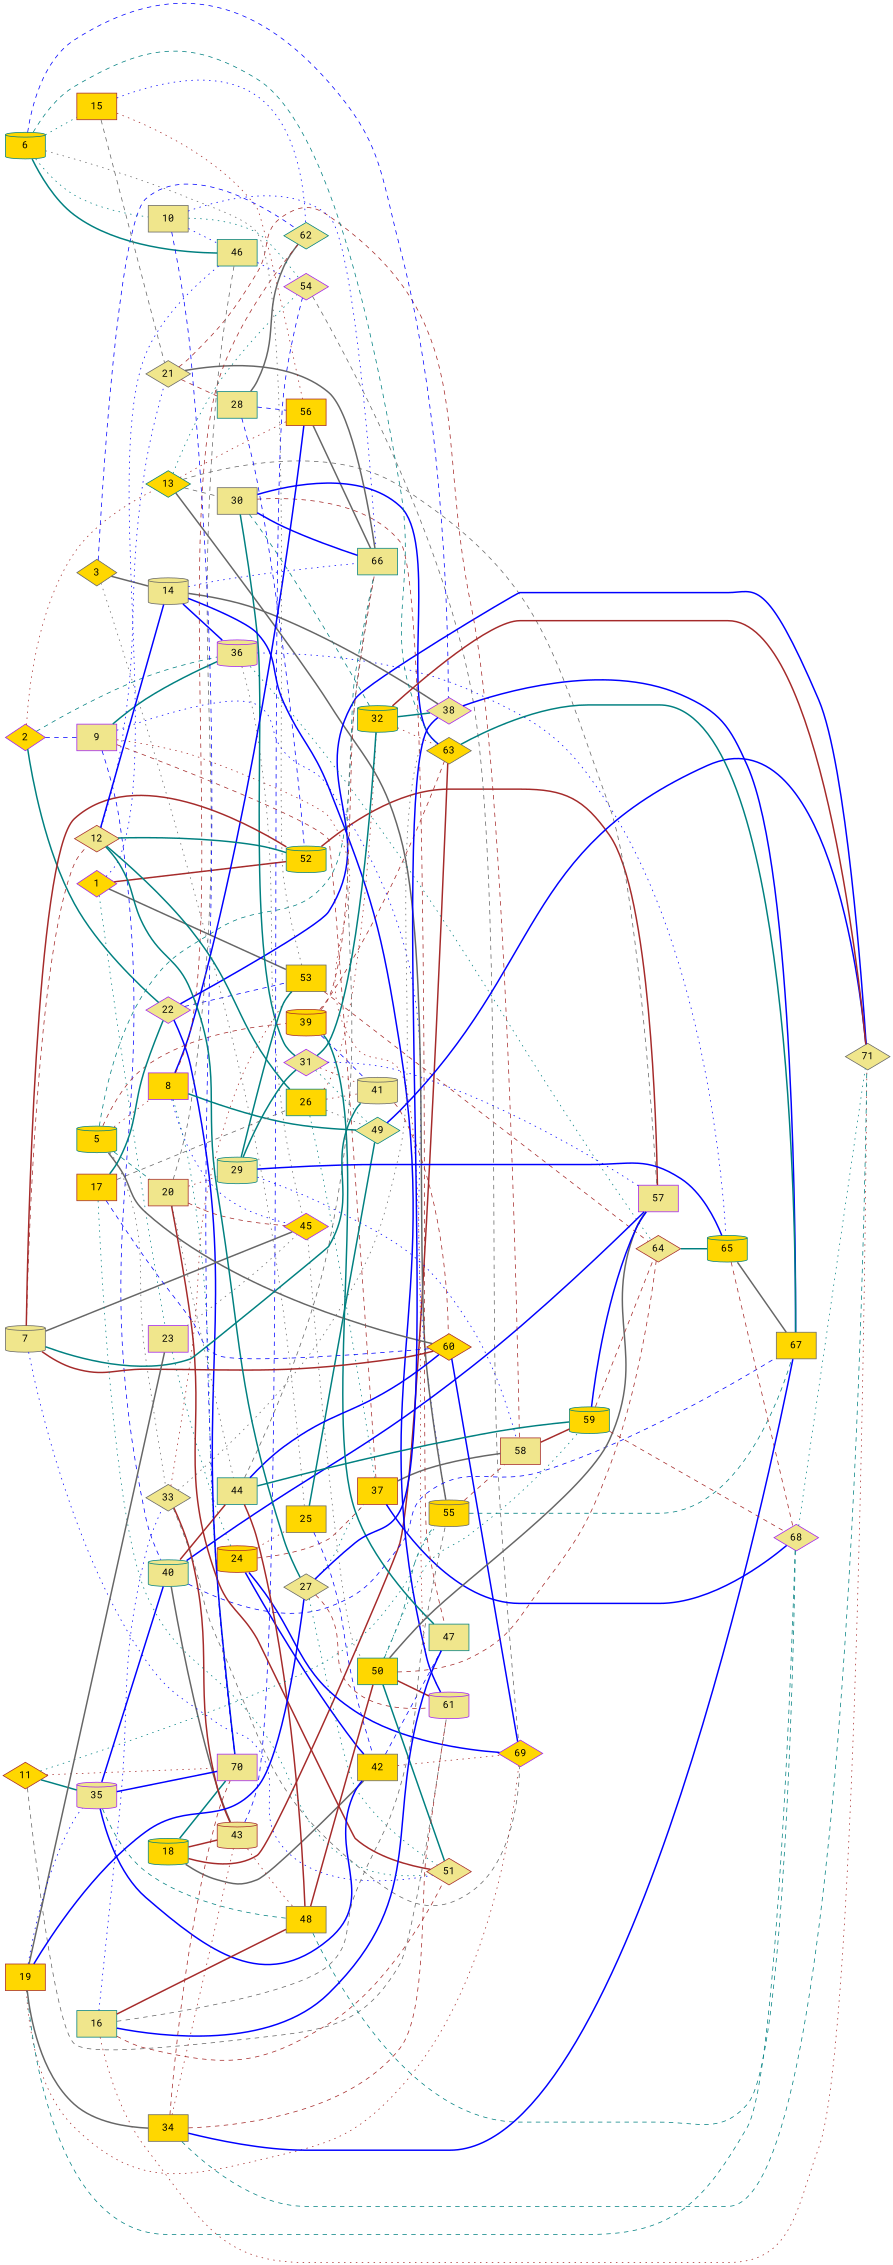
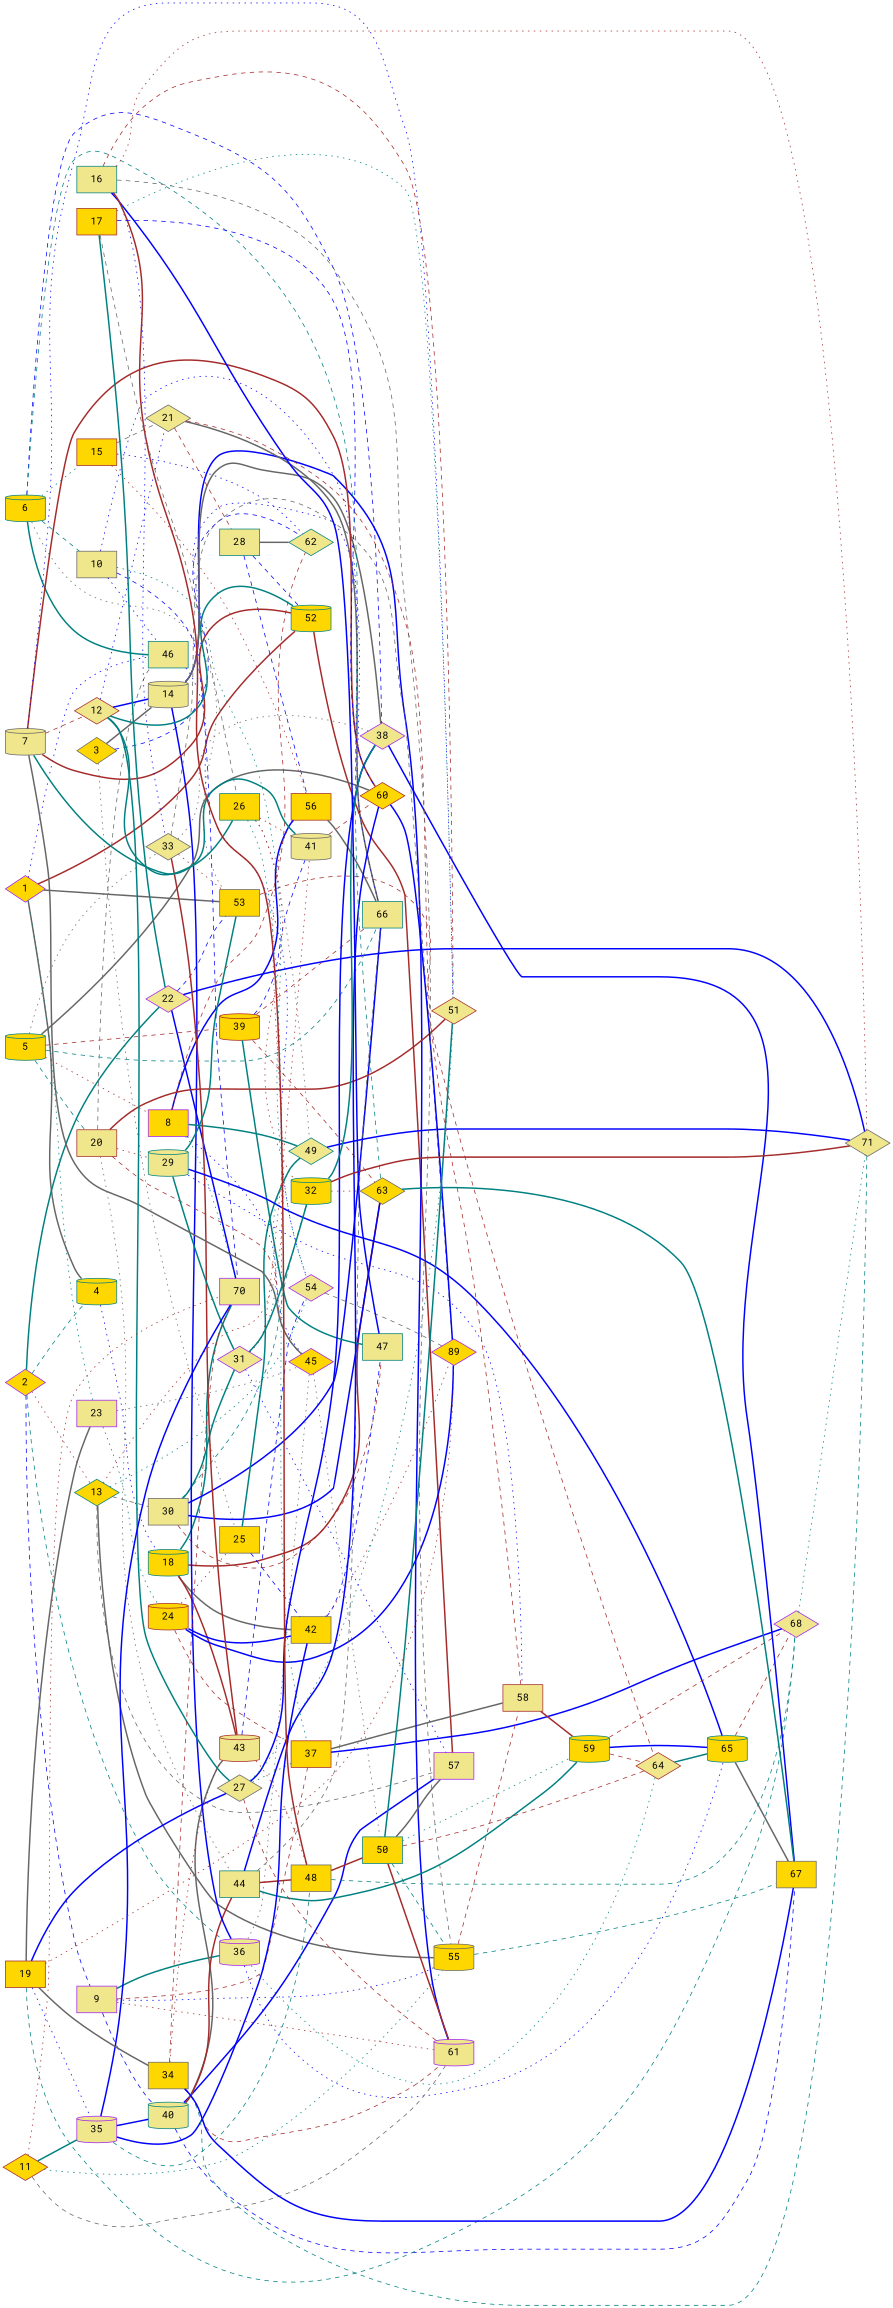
  graph {
    fontname="Roboto Mono"
    rankdir=LR
    node [color=teal fillcolor=khaki fontname="Roboto Mono" shape=box style=filled]
    edge [color=blue fontname="Roboto Mono" style=bold weight=1.0]
    1 [color=purple fillcolor=gold shape=diamond]
+   4 [fillcolor=gold shape=cylinder]
    23 [color=purple]
    46
    52 [fillcolor=gold shape=cylinder]
    53 [color=gray40 fillcolor=gold]
    18 [fillcolor=gold shape=cylinder]
    45 [color=purple fillcolor=gold shape=diamond]
    24 [color=brown fillcolor=gold shape=cylinder]
    54 [color=purple shape=diamond]
    57 [color=purple]
    64 [color=brown shape=diamond]
    2 [color=purple fillcolor=gold shape=diamond]
    9 [color=purple]
    13 [fillcolor=gold shape=diamond]
    22 [color=purple shape=diamond]
    36 [color=purple shape=cylinder]
    37 [color=brown fillcolor=gold]
    40 [shape=cylinder]
    55 [color=gray40 fillcolor=gold shape=cylinder]
    61 [color=purple shape=cylinder]
    56 [color=brown fillcolor=gold]
    30 [color=gray40]
    70 [color=purple]
    71 [color=gray40 shape=diamond]
    65 [fillcolor=gold shape=cylinder]
    3 [color=gray40 fillcolor=gold shape=diamond]
    14 [color=gray40 shape=cylinder]
    25 [color=gray40 fillcolor=gold]
    62 [shape=diamond]
    66
    38 [color=purple shape=diamond]
    49 [shape=diamond]
    42 [color=gray40 fillcolor=gold]
    63 [color=gray40 fillcolor=gold shape=diamond]
    43 [color=brown shape=cylinder]
    21 [color=gray40 shape=diamond]
    28
    58 [color=brown]
    5 [fillcolor=gold shape=cylinder]
    8 [color=purple fillcolor=gold]
    20 [color=brown]
    33 [color=gray40 shape=diamond]
    39 [color=brown fillcolor=gold shape=cylinder]
    60 [color=brown fillcolor=gold shape=diamond]
    51 [color=brown shape=diamond]
    29 [shape=cylinder]
    44
-   69 [color=purple fillcolor=gold shape=diamond]
+   69 [color=purple fillcolor=gold shape=diamond label=89]
    41 [color=gray40 shape=cylinder]
    47
    6 [fillcolor=gold shape=cylinder]
    10 [color=gray40]
    15 [color=brown fillcolor=gold]
    67 [color=gray40 fillcolor=gold]
    7 [color=gray40 shape=cylinder]
    12 [color=brown shape=diamond]
    26 [fillcolor=gold]
    27 [color=gray40 shape=diamond]
    50 [fillcolor=gold]
    68 [color=purple shape=diamond]
    11 [color=brown fillcolor=gold shape=diamond]
    35 [color=purple shape=cylinder]
    48 [color=gray40 fillcolor=gold]
    32 [fillcolor=gold shape=cylinder]
    31 [color=purple shape=diamond]
    16
    17 [color=brown fillcolor=gold]
    19 [color=brown fillcolor=gold]
    34 [color=gray40 fillcolor=gold]
    59 [fillcolor=gold shape=cylinder]
+   1 -- 4 [color=gray40]
    1 -- 23 [color=teal style=dotted]
    1 -- 46 [style=dotted weight=2.0]
    1 -- 52 [color=brown]
    1 -- 53 [color=gray40]
+   4 -- 18 [style=dotted]
    23 -- 45 [color=gray40 style=dotted]
    23 -- 24 [color=teal style=dotted]
    46 -- 54 [style=dotted]
    52 -- 57 [color=brown weight=2.0]
    53 -- 64 [color=brown style=dashed]
    18 -- 70 [color=teal weight=2.0]
    18 -- 42 [color=gray40]
    18 -- 63 [color=brown]
    18 -- 43 [color=brown]
    45 -- 50 [color=gray40 style=dotted]
    24 -- 37 [color=brown style=dashed]
    24 -- 25 [color=brown style=dotted weight=2.0]
    24 -- 42
    24 -- 69
    54 -- 69 [color=gray40 style=dashed]
    64 -- 65 [color=teal weight=2.0]
+   2 -- 4 [color=teal style=dashed]
    2 -- 9 [style=dashed]
    2 -- 13 [color=brown style=dotted]
    2 -- 22 [color=teal weight=2.0]
    2 -- 36 [color=teal style=dashed]
    9 -- 36 [color=teal]
    9 -- 37 [color=brown style=dashed]
    9 -- 40 [style=dashed]
    9 -- 55 [style=dotted]
    9 -- 61 [color=brown style=dotted]
    13 -- 54 [color=teal style=dotted]
    13 -- 57 [color=gray40 style=dashed]
    13 -- 55 [color=gray40]
    13 -- 56 [color=brown style=dotted]
    13 -- 30 [color=gray40 style=dashed]
    22 -- 53 [style=dashed]
    22 -- 70
    22 -- 71
    36 -- 45 [color=gray40 style=dotted]
    36 -- 64 [color=teal style=dotted]
    36 -- 65 [style=dotted]
    37 -- 58 [color=gray40]
    37 -- 68
    40 -- 57
    40 -- 43 [color=gray40]
    40 -- 44 [color=brown]
    40 -- 67 [style=dashed]
    55 -- 58 [color=brown style=dashed weight=2.0]
    55 -- 67 [color=teal style=dashed]
    56 -- 66 [color=gray40]
    30 -- 66
    30 -- 63
    30 -- 47 [color=brown style=dashed]
    30 -- 32 [color=teal style=dashed]
    30 -- 31 [color=teal]
    65 -- 67 [color=gray40]
    65 -- 68 [color=brown style=dashed]
    3 -- 14 [color=gray40]
    3 -- 25 [color=gray40 style=dotted]
    3 -- 62 [style=dashed weight=2.0]
    14 -- 36
    14 -- 61
    14 -- 66 [style=dotted]
    14 -- 38 [color=gray40]
    25 -- 49 [color=teal weight=2.0]
    25 -- 42 [style=dashed]
    38 -- 67
    49 -- 71
    42 -- 69 [color=brown style=dotted]
    42 -- 47 [style=dashed]
    63 -- 67 [color=teal]
    43 -- 54 [style=dashed]
    43 -- 48 [color=brown style=dotted]
    21 -- 66 [color=gray40]
    21 -- 28 [color=brown style=dashed weight=2.0]
    21 -- 58 [color=brown style=dashed]
    28 -- 52 [style=dashed]
    28 -- 56 [style=dashed weight=2.0]
    28 -- 62 [color=gray40]
    58 -- 59 [color=brown]
    5 -- 66 [color=teal style=dashed]
    5 -- 8 [color=brown style=dotted]
    5 -- 20 [color=teal style=dashed]
    5 -- 33 [color=gray40 style=dotted]
    5 -- 39 [color=brown style=dashed]
    5 -- 60 [color=gray40]
    8 -- 45 [style=dotted]
    8 -- 56
    8 -- 70 [color=teal style=dotted]
    8 -- 62 [color=brown style=dashed]
    8 -- 49 [color=teal]
    20 -- 46 [color=gray40 style=dashed]
    20 -- 45 [color=brown style=dashed]
    20 -- 51 [color=brown]
    20 -- 29 [color=brown style=dotted]
    20 -- 44 [color=gray40 style=dotted]
    33 -- 53 [color=brown style=dotted]
    33 -- 38 [color=gray40 style=dotted]
    33 -- 43 [color=brown]
    33 -- 69 [color=gray40 style=dashed]
    39 -- 66 [color=brown style=dashed]
    39 -- 63 [color=brown style=dashed]
    39 -- 41 [style=dashed weight=2.0]
    39 -- 47 [color=teal]
    60 -- 69
    29 -- 53 [color=teal]
    29 -- 65 [weight=2.0]
    29 -- 58 [style=dotted]
    29 -- 31 [color=teal]
    44 -- 66 [color=gray40 style=dashed]
    44 -- 60
    44 -- 48 [color=brown]
    44 -- 59 [color=teal]
    41 -- 60 [color=brown style=dashed]
    6 -- 46 [color=teal]
    6 -- 53 [color=gray40 style=dotted]
    6 -- 38 [style=dashed]
    6 -- 63 [color=teal style=dashed]
-   6 -- 10 [color=teal style=dotted]
+   6 -- 10 [color=teal style=dashed]
    6 -- 15 [color=teal style=dotted]
    10 -- 46 [style=dotted]
    10 -- 54 [color=teal style=dotted weight=2.0]
    10 -- 70 [style=dashed]
    10 -- 66 [style=dotted]
    15 -- 56 [color=brown style=dotted]
    15 -- 62 [style=dotted weight=2.0]
    15 -- 21 [color=gray40 style=dashed]
    7 -- 52 [color=brown]
    7 -- 45 [color=gray40]
    7 -- 60 [color=brown]
    7 -- 51 [style=dotted]
    7 -- 41 [color=teal]
    7 -- 12 [color=brown style=dashed]
    12 -- 52 [color=teal]
    12 -- 14
    12 -- 21 [style=dotted]
    12 -- 26 [color=teal]
    12 -- 27 [color=teal]
    26 -- 37 [color=teal style=dotted]
    26 -- 49 [color=gray40 style=dotted]
    26 -- 41 [color=brown style=dotted]
    26 -- 32 [color=brown style=dotted]
    27 -- 37 [color=teal style=dotted]
    27 -- 61 [color=brown style=dashed]
    27 -- 38
    27 -- 51 [color=teal style=dotted]
    50 -- 57 [color=gray40]
    50 -- 64 [color=brown style=dashed]
    50 -- 55 [color=teal style=dashed]
    50 -- 61 [color=brown]
    50 -- 51 [color=teal]
    50 -- 59 [color=teal style=dotted]
    68 -- 71 [color=teal style=dotted]
    11 -- 55 [color=teal style=dotted]
    11 -- 61 [color=gray40 style=dashed]
    11 -- 70 [color=brown style=dotted]
    11 -- 35 [color=teal]
    35 -- 40
    35 -- 70
    35 -- 42
    35 -- 48 [color=teal style=dashed]
    48 -- 50 [color=brown]
    48 -- 68 [color=teal style=dashed]
    32 -- 71 [color=brown]
    32 -- 38 [color=teal]
    32 -- 63 [color=brown style=dotted]
    31 -- 57 [style=dotted]
    31 -- 49 [color=teal style=dotted]
    31 -- 41 [color=brown style=dotted]
    31 -- 32 [color=teal]
    16 -- 55 [color=gray40 style=dashed]
    16 -- 71 [color=brown style=dotted]
    16 -- 33 [style=dotted]
    16 -- 51 [color=brown style=dashed]
    16 -- 47
    16 -- 48 [color=brown]
    17 -- 22 [color=teal]
    17 -- 60 [style=dashed]
    17 -- 51 [color=teal style=dotted]
    17 -- 26 [color=gray40 style=dashed]
    19 -- 23 [color=gray40]
    19 -- 69 [color=brown style=dotted]
    19 -- 27
    19 -- 68 [color=teal style=dashed]
    19 -- 35 [style=dotted]
    19 -- 34 [color=gray40]
    34 -- 61 [color=brown style=dashed]
    34 -- 70 [color=brown style=dashed]
    34 -- 71 [color=teal style=dashed]
    34 -- 43 [color=brown style=dotted]
    34 -- 67
    59 -- 64 [color=brown style=dashed]
-   59 -- 57
+   59 -- 65
    59 -- 68 [color=brown style=dashed]
  }
